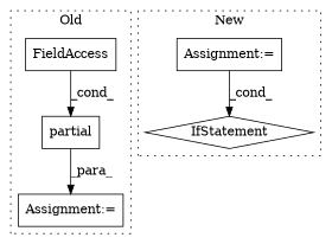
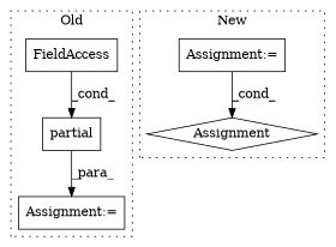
  digraph {
    node [a=7 l=1 shape=box]
    n1 [a=32 l="8,1" label=partial s="3999,4069"]
    n2 [a=22 l=12 label=FieldAccess s=4022]
    n3 [label="Assignment:=" s=4086]
-   n4 [a=25 l="4,2" label=IfStatement s="5956,5980" shape=diamond]
+   n4 [a=25 l="4,2" label=Assignment s="5956,5980" shape=diamond]
    n5 [label="Assignment:=" s=5525]
    subgraph cluster_1 {
      label=Old
      style=dotted
      n1
      n2
      n3
    }
    subgraph cluster_2 {
      label=New
      style=dotted
      n4
      n5
    }
    n1 -> n3 [label=_para_]
    n2 -> n1 [label=_cond_]
    n5 -> n4 [label=_cond_]
  }
